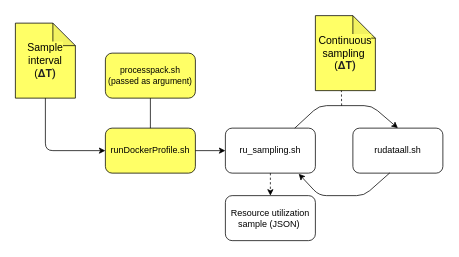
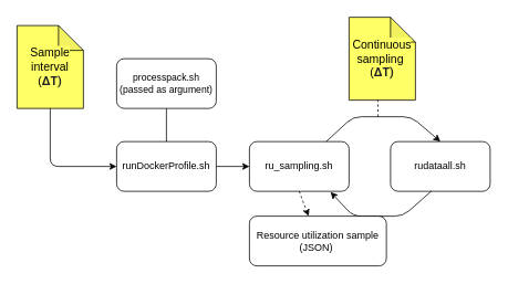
  <mxCell id="0" />
  <mxCell id="1" parent="0" />
- <mxCell id="2" value="processpack.sh&lt;br&gt;(passed as argument)" style="rounded=1;whiteSpace=wrap;html=1;fontSize=11.5;fillColor=#ffff66;" parent="1" vertex="1"><mxGeometry x="140" y="70" width="120" height="60" as="geometry" /></mxCell>
- <mxCell id="3" value="runDockerProfile.sh" style="rounded=1;whiteSpace=wrap;html=1;fillColor=#ffff66;" parent="1" vertex="1"><mxGeometry x="140" y="170" width="120" height="60" as="geometry" /></mxCell>
+ <mxCell id="2" value="processpack.sh&lt;br&gt;(passed as argument)" style="rounded=1;whiteSpace=wrap;html=1;fontSize=11.5;" parent="1" vertex="1"><mxGeometry x="140" y="70" width="120" height="60" as="geometry" /></mxCell>
+ <mxCell id="3" value="runDockerProfile.sh" style="rounded=1;whiteSpace=wrap;html=1;" parent="1" vertex="1"><mxGeometry x="140" y="170" width="120" height="60" as="geometry" /></mxCell>
  <mxCell id="4" value="ru_sampling.sh" style="rounded=1;whiteSpace=wrap;html=1;" parent="1" vertex="1"><mxGeometry x="300" y="170" width="120" height="60" as="geometry" /></mxCell>
  <mxCell id="5" value="rudataall.sh" style="rounded=1;whiteSpace=wrap;html=1;" parent="1" vertex="1"><mxGeometry x="470" y="170" width="120" height="60" as="geometry" /></mxCell>
  <mxCell id="6" value="" style="endArrow=classic;html=1;exitX=1;exitY=0.5;exitDx=0;exitDy=0;entryX=0;entryY=0.5;entryDx=0;entryDy=0;" parent="1" source="3" target="4" edge="1"><mxGeometry width="50" height="50" relative="1" as="geometry"><mxPoint x="245" y="290" as="sourcePoint" /><mxPoint x="295" y="240" as="targetPoint" /></mxGeometry></mxCell>
  <mxCell id="7" value="" style="endArrow=classic;html=1;entryX=0.815;entryY=1.015;entryDx=0;entryDy=0;entryPerimeter=0;exitX=0.41;exitY=0.995;exitDx=0;exitDy=0;exitPerimeter=0;" parent="1" source="5" target="4" edge="1"><mxGeometry width="50" height="50" relative="1" as="geometry"><mxPoint x="435" y="310" as="sourcePoint" /><mxPoint x="485" y="260" as="targetPoint" /><Array as="points"><mxPoint x="485" y="260" /><mxPoint x="425" y="260" /></Array></mxGeometry></mxCell>
  <mxCell id="8" value="" style="rounded=0;whiteSpace=wrap;html=1;strokeColor=none;" parent="1" vertex="1"><mxGeometry x="190" y="145" width="10" height="10" as="geometry" /></mxCell>
  <mxCell id="9" value="" style="endArrow=none;html=1;exitX=0.5;exitY=1;exitDx=0;exitDy=0;entryX=0.5;entryY=0;entryDx=0;entryDy=0;" parent="1" source="2" target="3" edge="1"><mxGeometry width="50" height="50" relative="1" as="geometry"><mxPoint x="145" y="300" as="sourcePoint" /><mxPoint x="195" y="250" as="targetPoint" /></mxGeometry></mxCell>
  <mxCell id="10" value="&lt;div&gt;&lt;font style=&quot;font-size: 14px ; background-color: rgb(255 , 255 , 102)&quot;&gt;&lt;span&gt;Sample &lt;br&gt;interval &lt;br&gt;(&lt;/span&gt;&lt;font color=&quot;#222222&quot; face=&quot;Roboto, arial, sans-serif&quot;&gt;&lt;b&gt;ΔT)&lt;/b&gt;&lt;/font&gt;&lt;/font&gt;&lt;/div&gt;" style="shape=note;whiteSpace=wrap;html=1;backgroundOutline=1;darkOpacity=0.05;fillColor=#FFFF66;align=center;" parent="1" vertex="1"><mxGeometry x="20" y="30" width="80" height="100" as="geometry" /></mxCell>
  <mxCell id="11" value="" style="endArrow=classic;html=1;entryX=0;entryY=0.5;entryDx=0;entryDy=0;exitX=0.5;exitY=1;exitDx=0;exitDy=0;exitPerimeter=0;" parent="1" source="10" target="3" edge="1"><mxGeometry width="50" height="50" relative="1" as="geometry"><mxPoint x="45" y="250" as="sourcePoint" /><mxPoint x="95" y="200" as="targetPoint" /><Array as="points"><mxPoint x="60" y="200" /></Array></mxGeometry></mxCell>
  <mxCell id="12" value="" style="endArrow=classic;html=1;entryX=0.5;entryY=0;entryDx=0;entryDy=0;" parent="1" source="4" target="5" edge="1"><mxGeometry width="50" height="50" relative="1" as="geometry"><mxPoint x="455" y="170" as="sourcePoint" /><mxPoint x="505" y="120" as="targetPoint" /><Array as="points"><mxPoint x="425" y="140" /><mxPoint x="495" y="140" /></Array></mxGeometry></mxCell>
  <mxCell id="13" value="&lt;font style=&quot;font-size: 14px ; background-color: rgb(255 , 255 , 102)&quot;&gt;Continuous&lt;br&gt;sampling&amp;nbsp;&lt;br&gt;(&lt;font color=&quot;#222222&quot; face=&quot;Roboto, arial, sans-serif&quot;&gt;&lt;b&gt;ΔT)&lt;/b&gt;&lt;/font&gt;&lt;/font&gt;&lt;span style=&quot;font-size: 8px&quot;&gt;&lt;br&gt;&lt;/span&gt;" style="shape=note;whiteSpace=wrap;html=1;backgroundOutline=1;darkOpacity=0.05;fillColor=#FFFF66;fontSize=13;" parent="1" vertex="1"><mxGeometry x="420" y="20" width="80" height="100" as="geometry" /></mxCell>
  <mxCell id="14" value="" style="endArrow=none;dashed=1;html=1;jumpSize=0;entryX=0.434;entryY=1;entryDx=0;entryDy=0;entryPerimeter=0;" parent="1" edge="1" target="13"><mxGeometry width="50" height="50" relative="1" as="geometry"><mxPoint x="455" y="140" as="sourcePoint" /><mxPoint x="451" y="124" as="targetPoint" /></mxGeometry></mxCell>
- <mxCell id="15" value="Resource utilization sample (JSON)&amp;nbsp;" style="rounded=1;whiteSpace=wrap;html=1;" parent="1" vertex="1"><mxGeometry x="300" y="260" width="120" height="60" as="geometry" /></mxCell>
+ <mxCell id="15" value="Resource utilization sample (JSON)&amp;nbsp;" style="rounded=1;whiteSpace=wrap;html=1;" parent="1" vertex="1"><mxGeometry x="300" y="260" width="165" height="60" as="geometry" /></mxCell>
  <mxCell id="16" value="" style="endArrow=classic;html=1;dashed=1;exitX=0.5;exitY=1;exitDx=0;exitDy=0;" parent="1" source="4" target="15" edge="1"><mxGeometry width="50" height="50" relative="1" as="geometry"><mxPoint x="25" y="390" as="sourcePoint" /><mxPoint x="75" y="340" as="targetPoint" /></mxGeometry></mxCell>
  <mxCell id="17" value="" style="shape=image;html=1;verticalAlign=top;verticalLabelPosition=bottom;labelBackgroundColor=#ffffff;imageAspect=0;aspect=fixed;image=https://cdn1.iconfinder.com/data/icons/hawcons/32/700345-icon-23-stop-watch-128.png" vertex="1" parent="1"><mxGeometry x="472" y="92" width="28" height="28" as="geometry" /></mxCell>
